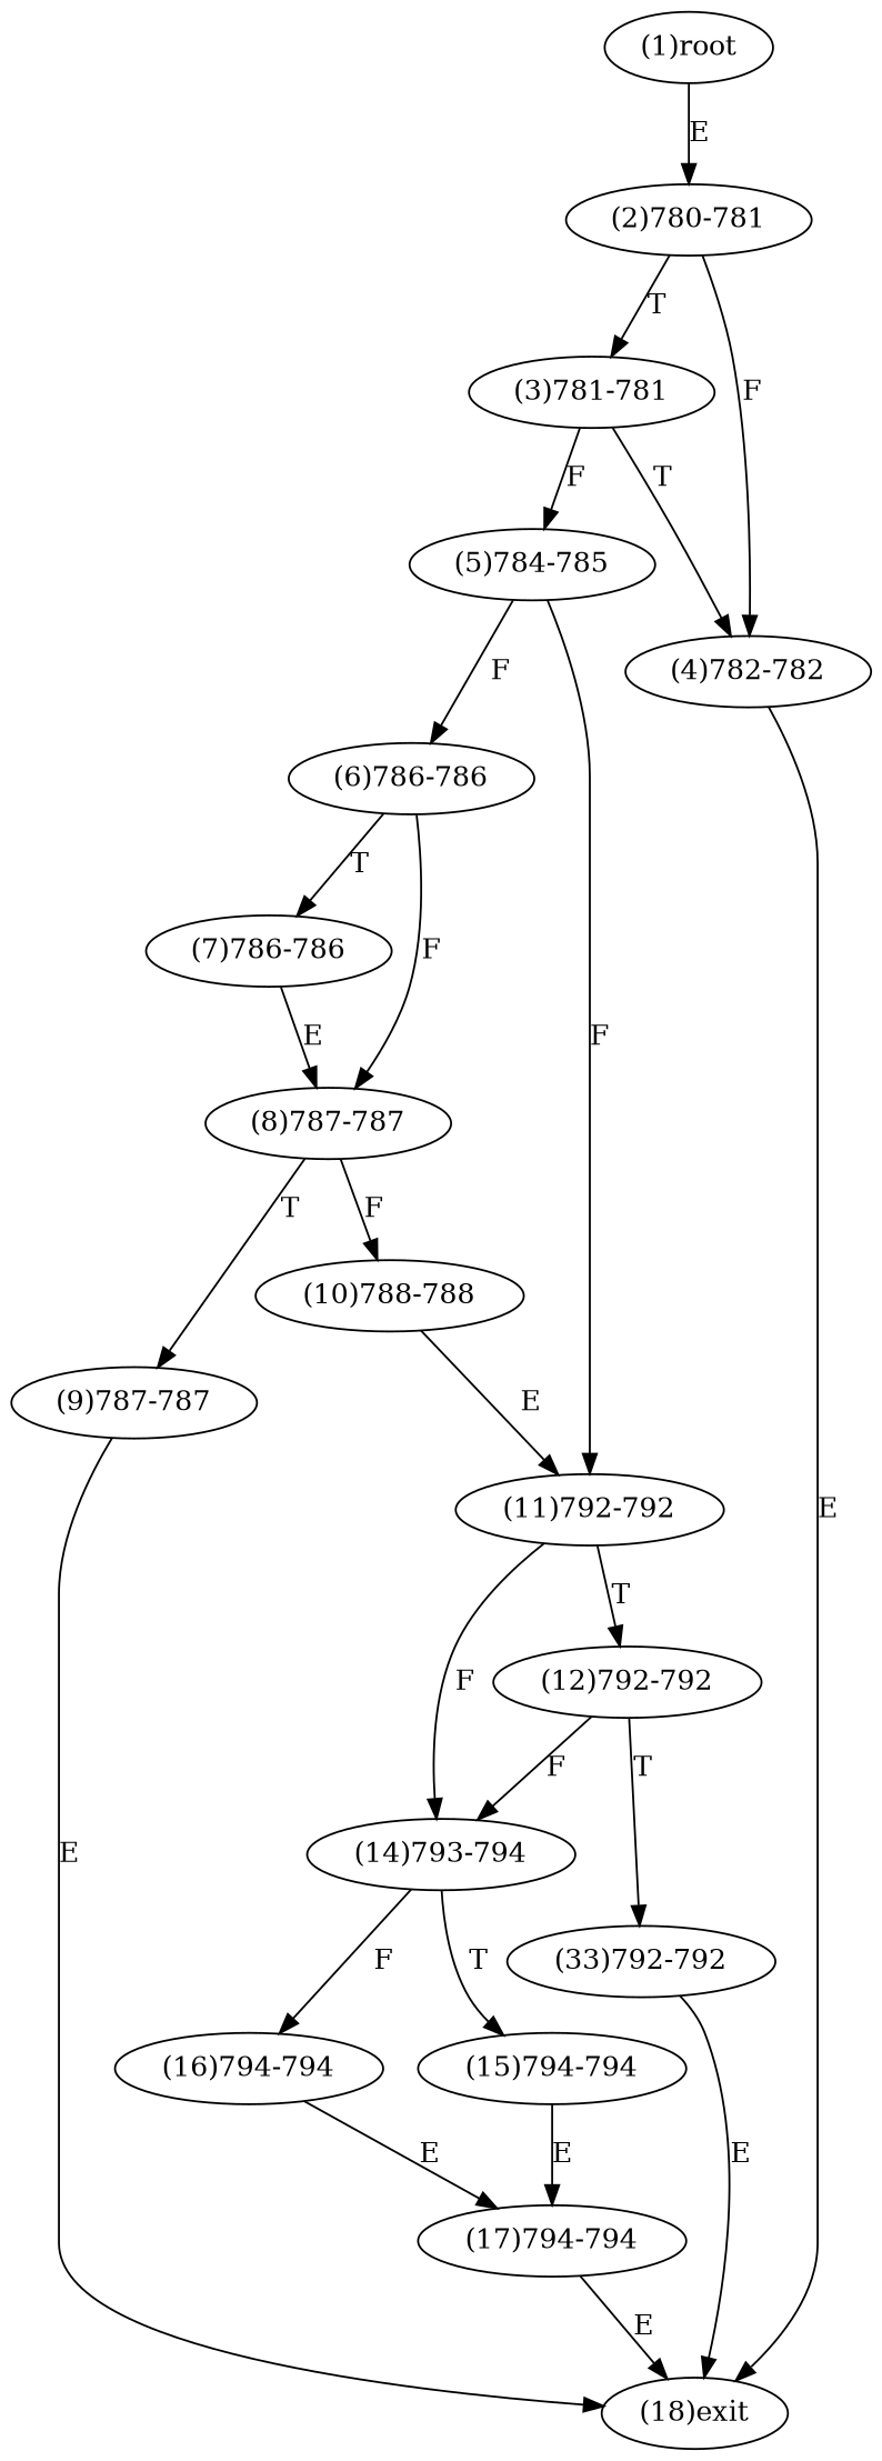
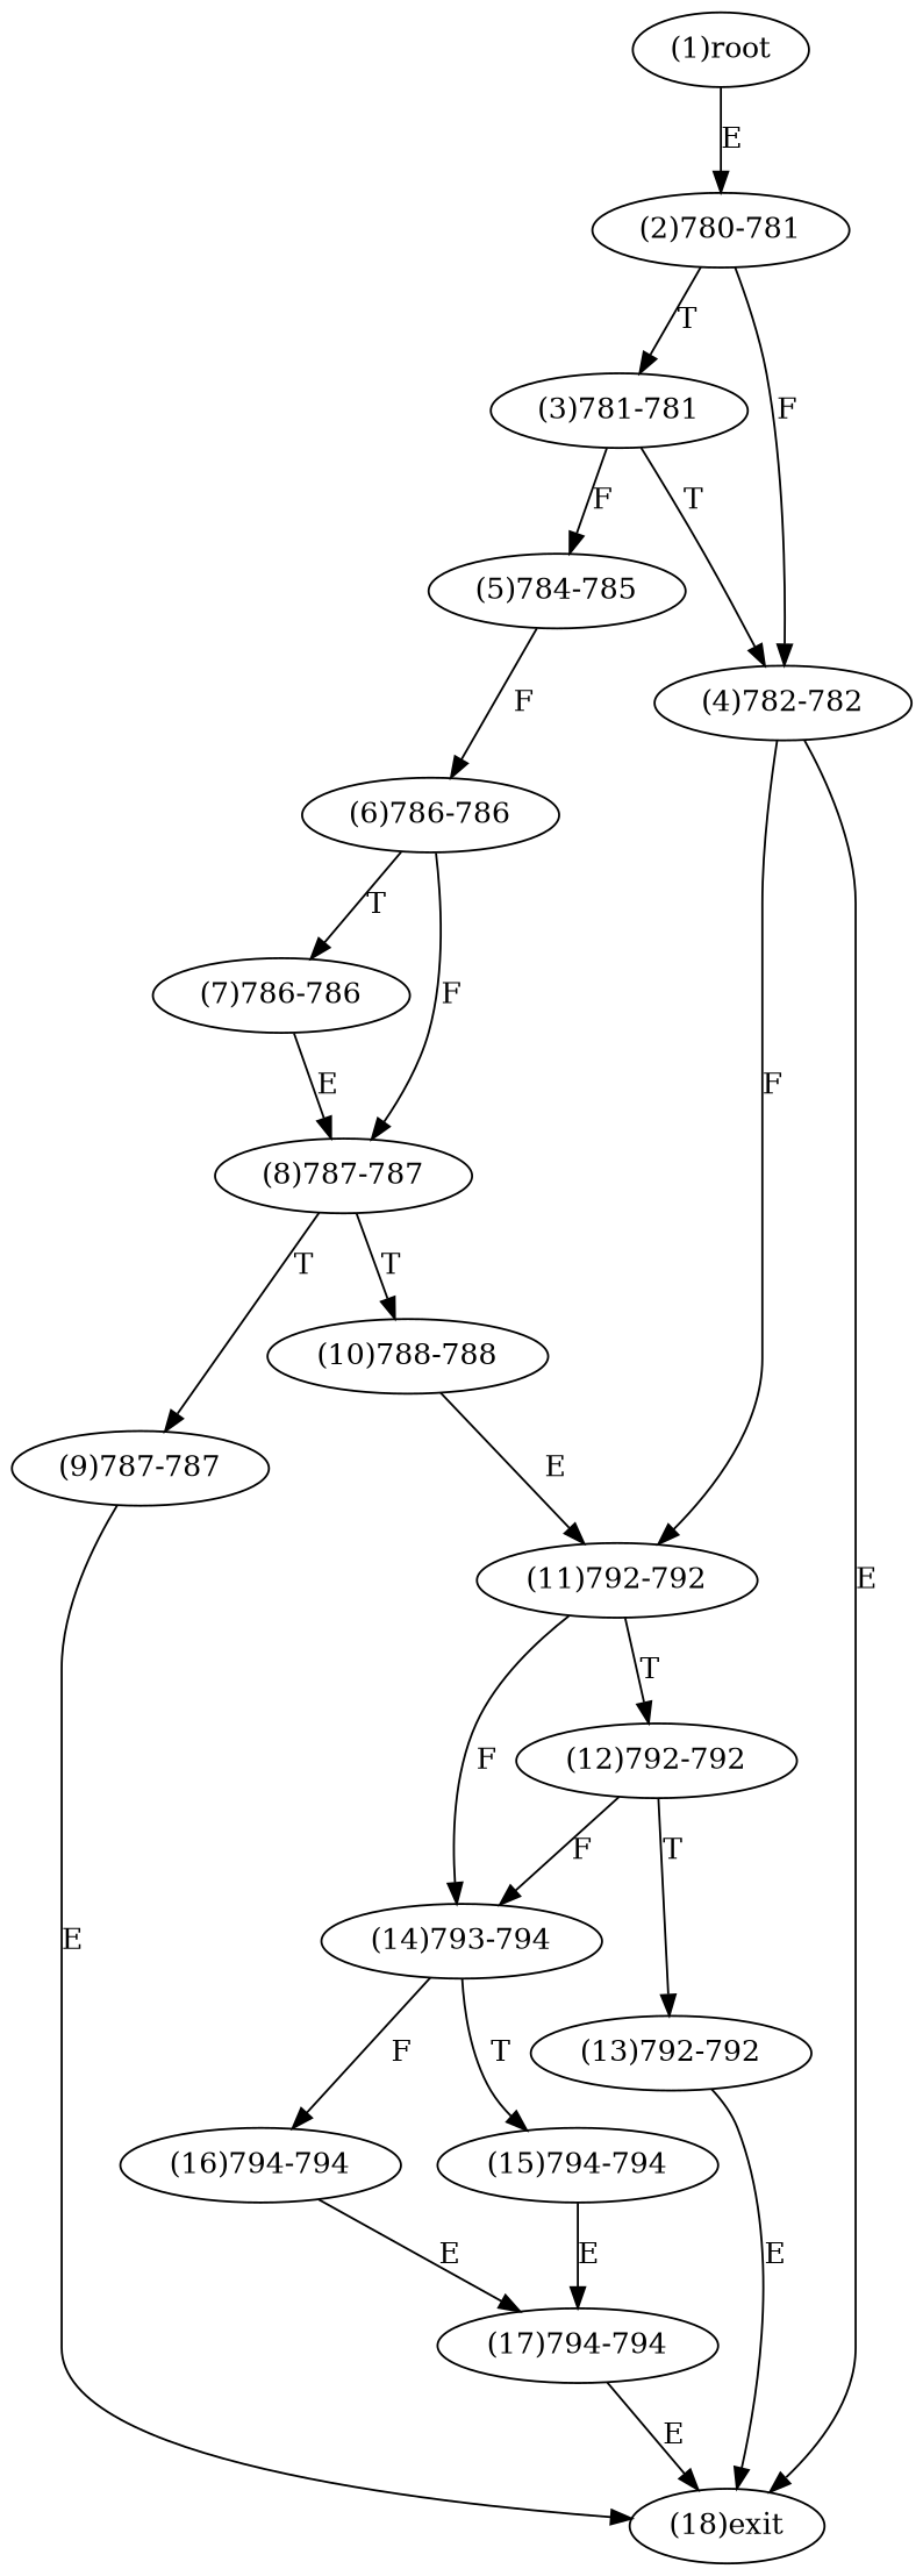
  digraph {
    n1 [label="(1)root"]
    n2 [label="(2)780-781"]
    n3 [label="(3)781-781"]
    n4 [label="(4)782-782"]
    n5 [label="(5)784-785"]
    n6 [label="(18)exit"]
    n7 [label="(6)786-786"]
    n8 [label="(11)792-792"]
    n9 [label="(7)786-786"]
    n10 [label="(8)787-787"]
    n11 [label="(12)792-792"]
    n12 [label="(14)793-794"]
    n13 [label="(9)787-787"]
    n14 [label="(10)788-788"]
-   n15 [label="(33)792-792"]
+   n15 [label="(13)792-792"]
    n16 [label="(15)794-794"]
    n17 [label="(16)794-794"]
    n18 [label="(17)794-794"]
    n1 -> n2 [label=E]
    n2 -> n3 [label=T]
    n2 -> n4 [label=F]
    n3 -> n4 [label=T]
    n3 -> n5 [label=F]
    n4 -> n6 [label=E]
    n5 -> n7 [label=F]
-   n5 -> n8 [label=F]
+   n4 -> n8 [label=F]
    n7 -> n9 [label=T]
    n7 -> n10 [label=F]
    n8 -> n11 [label=T]
    n8 -> n12 [label=F]
    n9 -> n10 [label=E]
    n10 -> n13 [label=T]
-   n10 -> n14 [label=F]
+   n10 -> n14 [label=T]
    n11 -> n12 [label=F]
    n11 -> n15 [label=T]
    n12 -> n16 [label=T]
    n12 -> n17 [label=F]
    n13 -> n6 [label=E]
    n14 -> n8 [label=E]
    n15 -> n6 [label=E]
    n16 -> n18 [label=E]
    n17 -> n18 [label=E]
    n18 -> n6 [label=E]
  }
